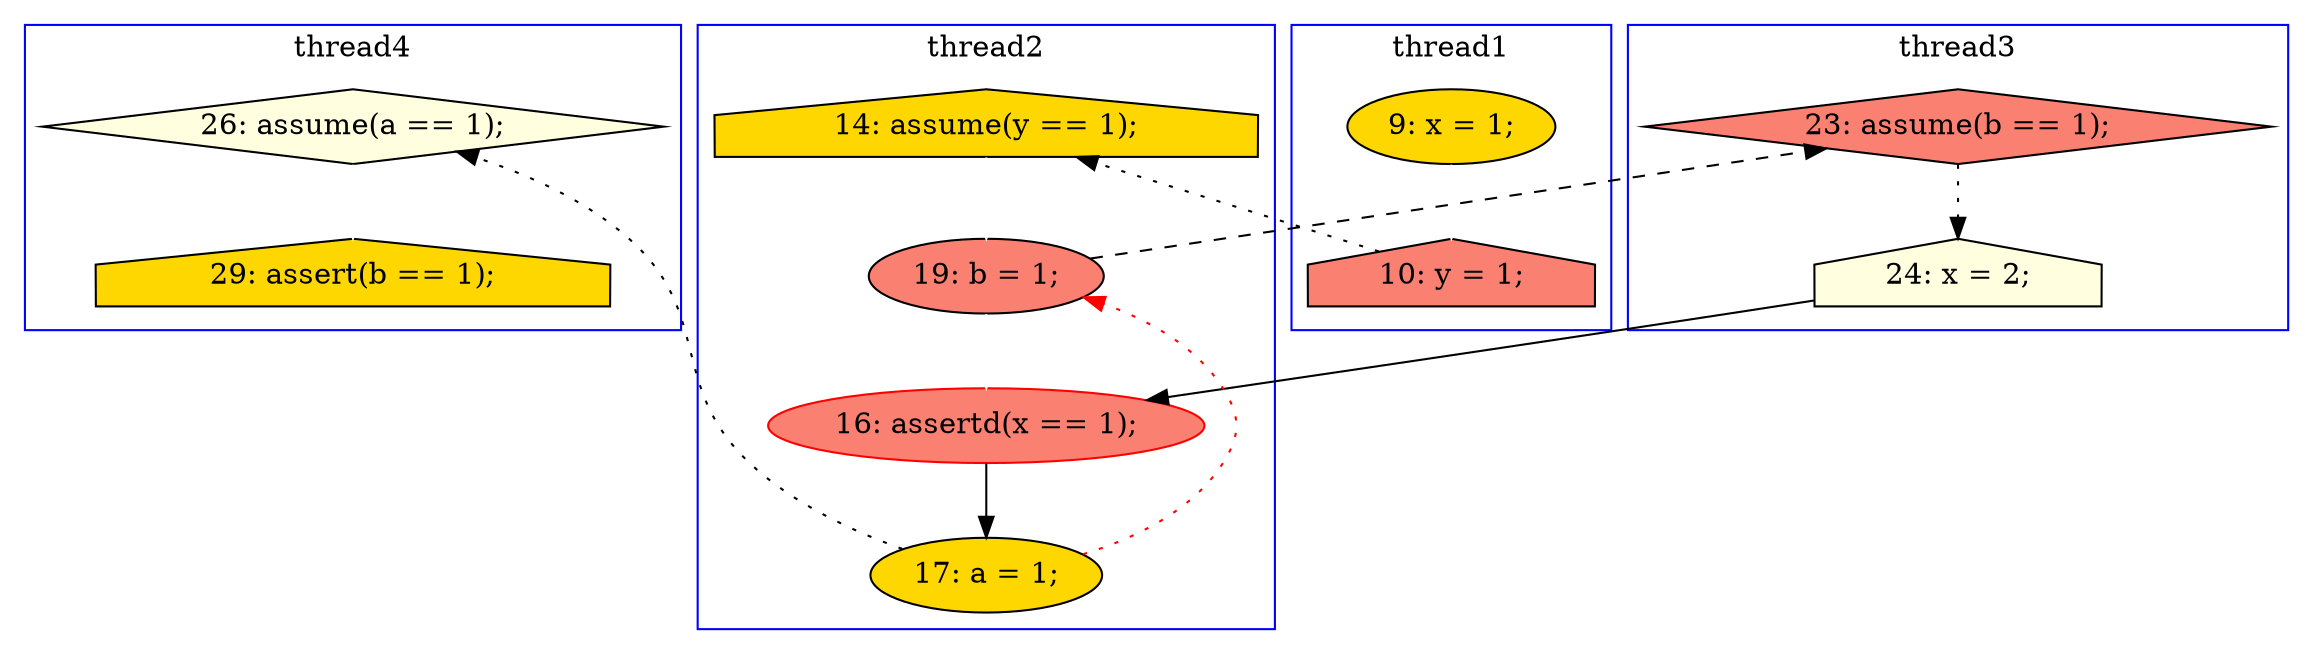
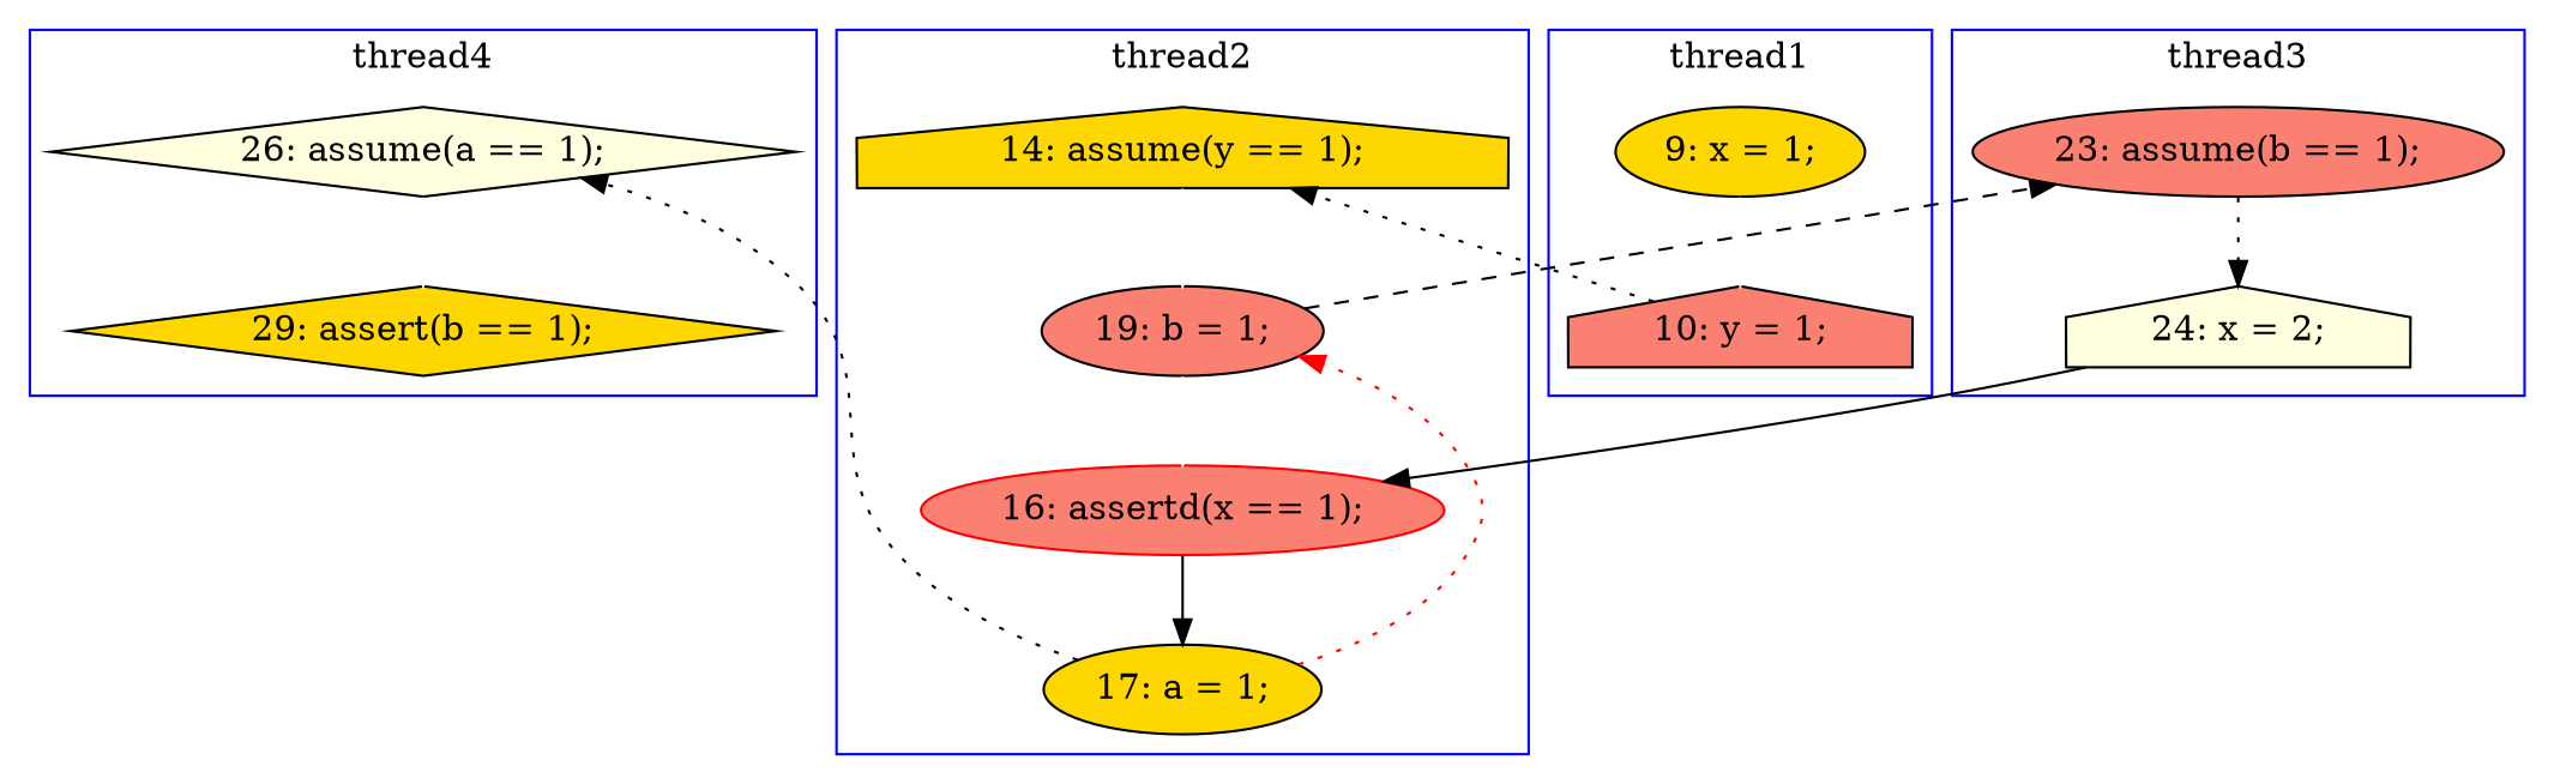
  digraph {
    node [fillcolor=gold shape=ellipse style=filled]
    edge [color=black style=solid]
    n1 [fillcolor=lightyellow label="26: assume(a == 1);" shape=diamond]
-   n2 [label="29: assert(b == 1);" shape=house]
+   n2 [label="29: assert(b == 1);" shape=diamond]
    n3 [label="9: x = 1;"]
    n4 [fillcolor=salmon label="10: y = 1;" shape=house]
-   n5 [fillcolor=salmon label="23: assume(b == 1);" shape=diamond]
+   n5 [fillcolor=salmon label="23: assume(b == 1);"]
    n6 [fillcolor=lightyellow label="24: x = 2;" shape=house]
    n7 [fillcolor=salmon label="19: b = 1;"]
    n8 [color=red fillcolor=salmon label="16: assertd(x == 1);"]
    n9 [label="17: a = 1;"]
    n10 [label="14: assume(y == 1);" shape=house]
    subgraph cluster_1 {
      color=blue
      label=thread4
      n1
      n2
    }
    subgraph cluster_2 {
      color=blue
      label=thread1
      n3
      n4
    }
    subgraph cluster_3 {
      color=blue
      label=thread3
      n5
      n6
    }
    subgraph cluster_4 {
      color=blue
      label=thread2
      n7
      n8
      n9
      n10
    }
    n1 -> n2 [color=white]
    n3 -> n4 [color=white]
    n4 -> n10 [constraint=false style=dotted]
    n5 -> n6 [style=dotted]
    n6 -> n8 [constraint=false]
    n7 -> n5 [constraint=false style=dashed]
    n7 -> n8 [color=white]
    n8 -> n9
    n9 -> n1 [constraint=false style=dotted]
    n9 -> n7 [color=red constraint=false style=dotted]
    n10 -> n7 [color=white]
  }
